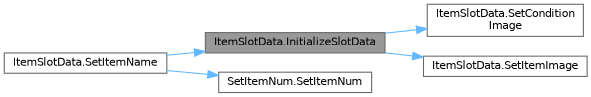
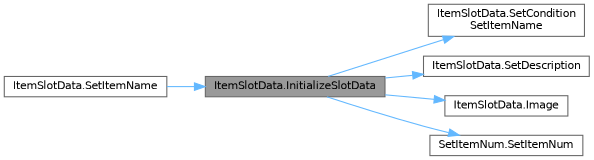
  digraph {
    rankdir=LR
    node [color=grey40 fillcolor=white fontname=Helvetica fontsize=10 shape=box style=filled]
    edge [color=steelblue1 fontname=Helvetica fontsize=10 labelfontname=Helvetica labelfontsize=10 style=solid]
    n1 [color=gray40 fillcolor=grey60 fontcolor=black height=0.2 label="ItemSlotData.InitializeSlotData" width=0.4]
-   n2 [height=0.2 label="ItemSlotData.SetCondition\lImage" width=0.4]
-   n4 [height=0.2 label="ItemSlotData.SetItemImage" width=0.4]
+   n2 [height=0.2 label="ItemSlotData.SetCondition\lSetItemName" width=0.4]
+   n3 [height=0.2 label="ItemSlotData.SetDescription" width=0.4]
+   n4 [height=0.2 label="ItemSlotData.Image" width=0.4]
    n5 [height=0.2 label="SetItemNum.SetItemNum" width=0.4]
    n6 [height=0.2 label="ItemSlotData.SetItemName" width=0.4]
    n1 -> n2
+   n1 -> n3
    n1 -> n4
-   n6 -> n5
+   n1 -> n5
    n6 -> n1
  }
